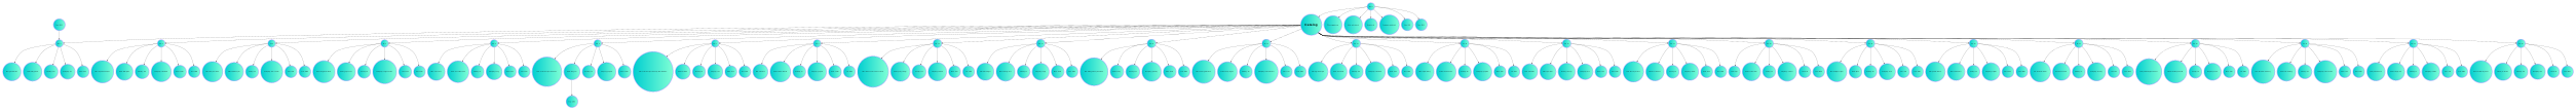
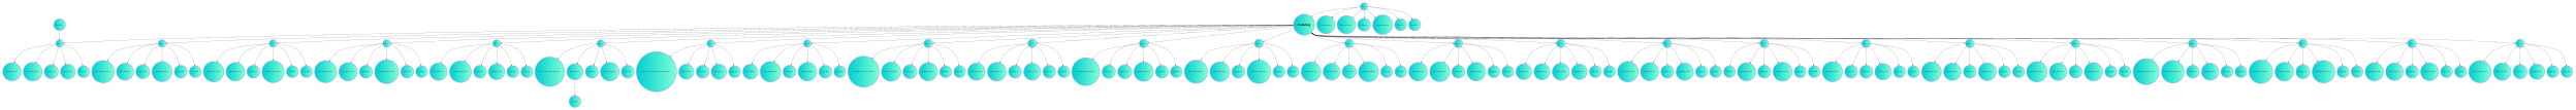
  digraph {
    node [color=blue fillcolor="darkturquoise:aquamarine" fontname="Arial Black" shape=doublecircle style=filled]
    n1 [fontsize=35 label=Catalog]
    n2 [label="Cd:  1"]
    n3 [label="Cd:  2"]
    n4 [label="Cd:  3"]
    n5 [label="Cd:  4"]
    n6 [label="Cd:  5"]
    n7 [label="Cd:  6"]
    n8 [label="Cd:  7"]
    n9 [label="Cd:  9"]
    n10 [label="Cd:  10"]
    n11 [label="Cd:  11"]
    n12 [label="Cd:  12"]
    n13 [label="Cd:  13"]
    n14 [label="Cd:  74"]
    n15 [label="Cd:  15"]
    n16 [label="Cd:  16"]
    n17 [label="Cd:  17"]
    n18 [label="Cd:  18"]
    n19 [label="Cd:  19"]
    n20 [label="Cd:  20"]
    n21 [label="Cd:  21"]
    n22 [label="Cd:  22"]
    n23 [label="Cd:  23"]
    n24 [label="Cd:  24"]
    n25 [label="Cd:  25"]
    n26 [label="Title: empire burlesque "]
    n27 [label="Artist: bob dylan "]
    n28 [label="Country: usa "]
    n29 [label="Company: columbia "]
    n30 [label="Price: 10.90 "]
    n31 [label="Year: 1985 "]
    n32 [label="Title: hide your heart "]
    n33 [label="Artist: bonnie tyler "]
    n34 [label="Country: uk "]
    n35 [label="Company: cbs records "]
    n36 [label="Price: 9.90 "]
    n37 [label="Year: 1988 "]
    n38 [label="Title: greatest hits "]
    n39 [label="Artist: dolly parton "]
    n40 [label="Country: usa "]
    n41 [label="Company: rca "]
    n42 [label="Price: 9.90 "]
    n43 [label="Title: still got the blues "]
    n44 [label="Artist: gary moore "]
    n45 [label="Country: uk "]
    n46 [label="Company: virgin records "]
    n47 [label="Price: 10.20 "]
    n48 [label="Year: 1990 "]
    n49 [label="Title: eros & eros "]
    n50 [label="Artist: eros ramazzotti "]
    n51 [label="Country: eu "]
    n52 [label="Company: bmg "]
    n53 [label="Price: 9.90 "]
    n54 [label="Year: 1997 "]
    n55 [label="Title: \"esto tiene que salir bien\" "]
    n56 [label="Artist: bee gees "]
    n57 [label="Country: uk "]
    n58 [label="Company: polydor "]
    n59 [label="Price: 10.90 "]
    n60 [label="Title: 'esto tiene que salir muy bien tambien' "]
    n61 [label="Artist: dr.hook "]
    n62 [label="Country: uk "]
    n63 [label="Company: cbs "]
    n64 [label="Price: 8.10 "]
-   n65 [label="Year: 1973 "]
    n66 [label="Cd:  8"]
    n67 [label="Title: maggie may "]
    n68 [label="Artist: rod stewart "]
    n69 [label="Country: uk "]
    n70 [label="Company: pickwick "]
    n71 [label="Price: 8.50 "]
    n72 [label="Year: 1990 "]
    n73 [label="Title: romanza "]
    n74 [label="Artist: andrea bocelli "]
    n75 [label="Country: eu "]
    n76 [label="Company: polydor "]
    n77 [label="Price: 10.80 "]
    n78 [label="Year: 1996 "]
    n79 [label="Title: when a man loves a woman "]
    n80 [label="Artist: percy sledge "]
    n81 [label="Country: usa "]
    n82 [label="Company: atlantic "]
    n83 [label="Price: 8.70 "]
    n84 [label="Year: 1987 "]
    n85 [label="Title: black angel "]
    n86 [label="Artist: savage rose "]
    n87 [label="Country: eu "]
    n88 [label="Company: mega "]
    n89 [label="Price: 10.90 "]
    n90 [label="Year: 1995 "]
    n91 [label="Title: 1999 grammy nominees "]
    n92 [label="Artist: many "]
    n93 [label="Country: usa "]
    n94 [label="Company: grammy "]
    n95 [label="Price: 10.20 "]
    n96 [label="Year: 1999 "]
    n97 [label="Title: for the good times "]
    n98 [label="Artist: kenny rogers "]
    n99 [label="Country: uk "]
    n100 [label="Company: mucik master "]
    n101 [label="Price: 8.70 "]
    n102 [label="Year: 1995 "]
    n103 [label="Title: big willie style "]
    n104 [label="Artist: will smith "]
    n105 [label="Country: usa "]
    n106 [label="Company: columbia "]
    n107 [label="Price: 9.90 "]
    n108 [label="Year: 1997 "]
    n109 [label="Title: tupelo honey "]
    n110 [label="Artist: van morrison "]
    n111 [label="Country: uk "]
    n112 [label="Company: polydor "]
    n113 [label="Price: 8.20 "]
    n114 [label="Year: 1971 "]
    n115 [label="Title: soulsville "]
    n116 [label="Artist: jorn hoel "]
    n117 [label="Country: norway "]
    n118 [label="Company: wea "]
    n119 [label="Price: 7.90 "]
    n120 [label="Year: 1996 "]
    n121 [label="Title: the very best of "]
    n122 [label="Artist: cat stevens "]
    n123 [label="Country: uk "]
    n124 [label="Company: island "]
    n125 [label="Price: 8.90 "]
    n126 [label="Year: 1990 "]
    n127 [label="Title: stop "]
    n128 [label="Artist: sam brown "]
    n129 [label="Country: uk "]
    n130 [label="Company: a and m "]
    n131 [label="Price: 8.90 "]
    n132 [label="Year: 1988 "]
    n133 [label="Title: bridge of spies "]
    n134 [label="Artist: t'pau "]
    n135 [label="Country: uk "]
    n136 [label="Company: siren "]
    n137 [label="Price: 7.90 "]
    n138 [label="Year: 1987 "]
    n139 [label="Title: private dancer "]
    n140 [label="Artist: tina turner "]
    n141 [label="Country: uk "]
    n142 [label="Company: capitol "]
    n143 [label="Price: 8.90 "]
    n144 [label="Year: 1983 "]
    n145 [label="Title: midt om natten "]
    n146 [label="Artist: kim larsen "]
    n147 [label="Country: eu "]
    n148 [label="Company: medley "]
    n149 [label="Price: 7.80 "]
    n150 [label="Year: 1983 "]
    n151 [label="Title: pavarotti gala concert "]
    n152 [label="Artist: luciano pavarotti "]
    n153 [label="Country: uk "]
    n154 [label="Company: decca "]
    n155 [label="Price: 9.90 "]
    n156 [label="Year: 1991 "]
    n157 [label="Title: the dock of the bay "]
    n158 [label="Artist: otis redding "]
    n159 [label="Country: usa "]
    n160 [label="Company: stax records "]
    n161 [label="Price: 7.90 "]
    n162 [label="Year: 1968 "]
    n163 [label="Title: picture book "]
    n164 [label="Artist: simply red "]
    n165 [label="Country: eu "]
    n166 [label="Company: elektra "]
    n167 [label="Price: 7.20 "]
    n168 [label="Year: 1985 "]
    n169 [label="Title: unchain my heart "]
    n170 [label="Artist: joe cocker "]
    n171 [label="Country: usa "]
    n172 [label="Company: emi "]
    n173 [label="Price: 8.20 "]
    n174 [label="Year: 1987 "]
    n175 [label="Year: 1982 "]
    n176 [label="Year: 1998 "]
    n1 -> n2
    n1 -> n3
    n1 -> n4
    n1 -> n5
    n1 -> n6
    n1 -> n7
    n1 -> n8
    n1 -> n9
    n1 -> n10
    n1 -> n11
    n1 -> n12
    n1 -> n13
    n1 -> n14
    n1 -> n15
    n1 -> n16
    n1 -> n17
    n1 -> n18
    n1 -> n19
    n1 -> n20
    n1 -> n21
    n1 -> n22
    n1 -> n23
    n1 -> n24
    n1 -> n25
    n2 -> n26
    n2 -> n27
    n2 -> n28
    n2 -> n29
    n2 -> n30
    n2 -> n31
    n3 -> n32
    n3 -> n33
    n3 -> n34
    n3 -> n35
    n3 -> n36
    n3 -> n37
    n4 -> n38
    n4 -> n39
    n4 -> n40
    n4 -> n41
    n4 -> n42
    n5 -> n43
    n5 -> n44
    n5 -> n45
    n5 -> n46
    n5 -> n47
    n5 -> n48
    n6 -> n49
    n6 -> n50
    n6 -> n51
    n6 -> n52
    n6 -> n53
    n6 -> n54
    n7 -> n55
    n7 -> n56
    n7 -> n57
    n7 -> n58
    n7 -> n59
    n8 -> n60
    n8 -> n61
    n8 -> n62
    n8 -> n63
    n8 -> n64
-   n8 -> n65
    n9 -> n73
    n9 -> n74
    n9 -> n75
    n9 -> n76
    n9 -> n77
    n9 -> n78
    n10 -> n79
    n10 -> n80
    n10 -> n81
    n10 -> n82
    n10 -> n83
    n10 -> n84
    n11 -> n85
    n11 -> n86
    n11 -> n87
    n11 -> n88
    n11 -> n89
    n11 -> n90
    n12 -> n91
    n12 -> n92
    n12 -> n93
    n12 -> n94
    n12 -> n95
    n12 -> n96
    n13 -> n97
    n13 -> n98
    n13 -> n99
    n13 -> n100
    n13 -> n101
    n13 -> n102
    n14 -> n103
    n14 -> n104
    n14 -> n105
    n14 -> n106
    n14 -> n107
    n14 -> n108
    n15 -> n109
    n15 -> n110
    n15 -> n111
    n15 -> n112
    n15 -> n113
    n15 -> n114
    n16 -> n115
    n16 -> n116
    n16 -> n117
    n16 -> n118
    n16 -> n119
    n16 -> n120
    n17 -> n121
    n17 -> n122
    n17 -> n123
    n17 -> n124
    n17 -> n125
    n17 -> n126
    n18 -> n127
    n18 -> n128
    n18 -> n129
    n18 -> n130
    n18 -> n131
    n18 -> n132
    n19 -> n133
    n19 -> n134
    n19 -> n135
    n19 -> n136
    n19 -> n137
    n19 -> n138
    n20 -> n139
    n20 -> n140
    n20 -> n141
    n20 -> n142
    n20 -> n143
    n20 -> n144
    n21 -> n145
    n21 -> n146
    n21 -> n147
    n21 -> n148
    n21 -> n149
    n21 -> n150
    n22 -> n151
    n22 -> n152
    n22 -> n153
    n22 -> n154
    n22 -> n155
    n22 -> n156
    n23 -> n157
    n23 -> n158
    n23 -> n159
    n23 -> n160
    n23 -> n161
    n23 -> n162
    n24 -> n163
    n24 -> n164
    n24 -> n165
    n24 -> n166
    n24 -> n167
    n24 -> n168
    n25 -> n169
    n25 -> n170
    n25 -> n171
    n25 -> n172
    n25 -> n173
    n25 -> n174
    n56 -> n176
    n66 -> n1
    n66 -> n67
    n66 -> n68
    n66 -> n69
    n66 -> n70
    n66 -> n71
    n66 -> n72
    n175 -> n4
  }
